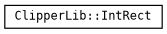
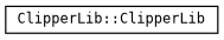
  digraph {
    rankdir=LR
    fontname="DejaVu Sans Mono"
-   n1 [color=black fillcolor=white fontname="DejaVu Sans Mono" fontsize=10 height=0.2 label="ClipperLib::IntRect" shape=record style=filled width=0.4]
+   n1 [color=black fillcolor=white fontname="DejaVu Sans Mono" fontsize=10 height=0.2 label="ClipperLib::ClipperLib" shape=record style=filled width=0.4]
  }
